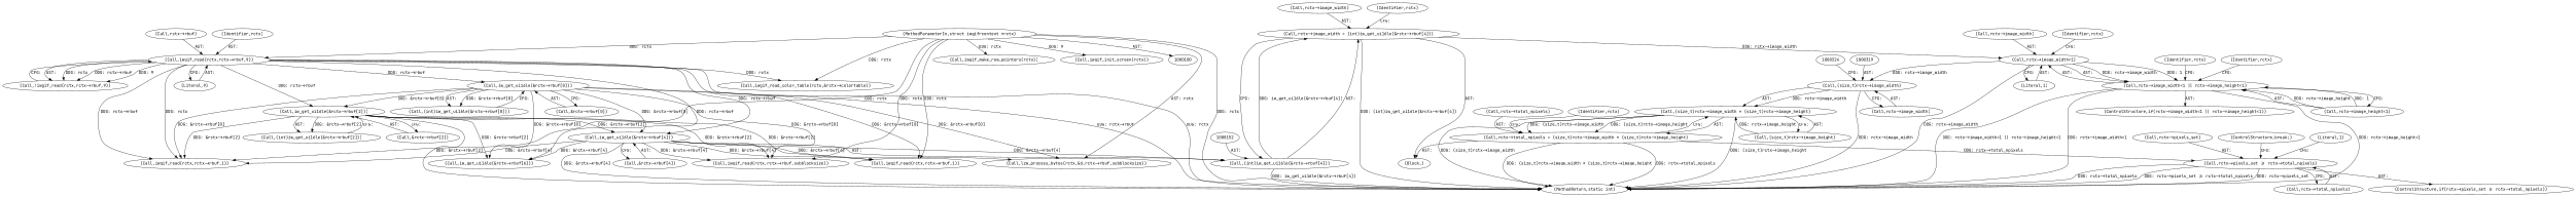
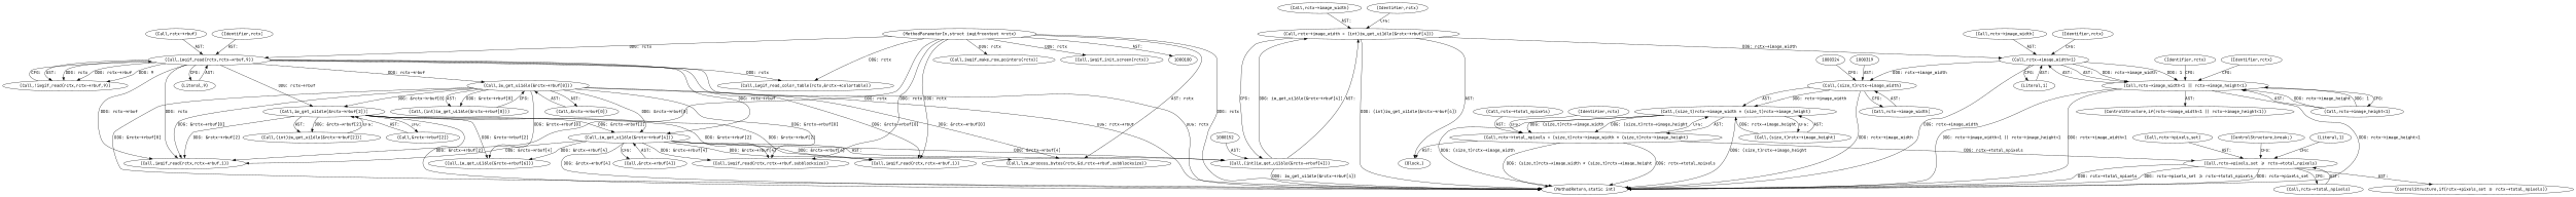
  digraph {
    fontname="JetBrains Mono"
    node [fontname="JetBrains Mono"]
    edge [fontname="JetBrains Mono"]
    n1 [label="(Call,rctx->image_width<1)"]
    n2 [label="(Call,rctx->image_width<1 || rctx->image_height<1)"]
    n3 [label="(Call,(size_t)rctx->image_width)"]
    n4 [label="(Literal,1)"]
    n5 [label="(MethodReturn,static int)"]
    n6 [label="(Call,rctx->image_height<1)"]
    n7 [label="(ControlStructure,if(rctx->image_width<1 || rctx->image_height<1))"]
    n8 [label="(Call,(size_t)rctx->image_width * (size_t)rctx->image_height)"]
    n9 [label="(Call,rctx->image_width)"]
    n10 [label="(Call,rctx->image_width = (int)iw_get_ui16le(&rctx->rbuf[4]))"]
    n11 [label="(Call,(int)iw_get_ui16le(&rctx->rbuf[4]))"]
    n12 [label="(Block,)"]
    n13 [label="(Call,iw_get_ui16le(&rctx->rbuf[4]))"]
    n14 [label="(Call,iwgif_read(rctx,rctx->rbuf,1))"]
    n15 [label="(Call,iwgif_read(rctx,rctx->rbuf,1))"]
    n16 [label="(Call,&rctx->rbuf[4])"]
    n17 [label="(Call,lzw_process_bytes(rctx,&d,rctx->rbuf,subblocksize))"]
    n18 [label="(Call,iw_get_ui16le(&rctx->rbuf[6]))"]
    n19 [label="(Call,iwgif_read(rctx,rctx->rbuf,subblocksize))"]
    n20 [label="(Call,iw_get_ui16le(&rctx->rbuf[2]))"]
    n21 [label="(Call,(int)iw_get_ui16le(&rctx->rbuf[2]))"]
    n22 [label="(Call,&rctx->rbuf[2])"]
    n23 [label="(Call,iw_get_ui16le(&rctx->rbuf[0]))"]
    n24 [label="(Call,(int)iw_get_ui16le(&rctx->rbuf[0]))"]
    n25 [label="(Call,&rctx->rbuf[0])"]
    n26 [label="(Call,iwgif_read(rctx,rctx->rbuf,9))"]
    n27 [label="(Call,!iwgif_read(rctx,rctx->rbuf,9))"]
    n28 [label="(Literal,9)"]
    n29 [label="(Call,iwgif_read_color_table(rctx,&rctx->colortable))"]
    n30 [label="(MethodParameterIn,struct iwgifrcontext *rctx)"]
    n31 [label="(Call,iwgif_make_row_pointers(rctx))"]
    n32 [label="(Call,iwgif_init_screen(rctx))"]
    1000100
    n34 [label="(Call,rctx->total_npixels = (size_t)rctx->image_width * (size_t)rctx->image_height)"]
    n35 [label="(Call,(size_t)rctx->image_height)"]
    n36 [label="(Call,rctx->pixels_set >= rctx->total_npixels)"]
    n37 [label="(ControlStructure,if(rctx->pixels_set >= rctx->total_npixels))"]
    n38 [label="(Call,rctx->total_npixels)"]
    n39 [label="(Call,rctx->pixels_set)"]
    n40 [label="(Call,rctx->image_width)"]
    n41 [label="(ControlStructure,break;)"]
    n42 [label="(Identifier,rctx)"]
    n43 [label="(Identifier,rctx)"]
    n44 [label="(Call,rctx->total_npixels)"]
    n45 [label="(Call,rctx->rbuf)"]
    n46 [label="(Identifier,rctx)"]
    n47 [label="(Call,rctx->image_width)"]
    n48 [label="(Identifier,rctx)"]
    n49 [label="(Identifier,rctx)"]
    n50 [label="(Literal,1)"]
    n51 [label="(Identifier,rctx)"]
    1000152
    1000319
    1000324
    n1 -> n2 [label="AST: "]
    n1 -> n2 [label="DDG: rctx->image_width"]
    n1 -> n2 [label="DDG: 1"]
    n1 -> n3 [label="DDG: rctx->image_width"]
    n1 -> n4 [label="CFG: "]
    n1 -> n5 [label="DDG: rctx->image_width"]
    n2 -> n1 [label="AST: "]
    n2 -> n5 [label="DDG: rctx->image_height<1"]
    n2 -> n5 [label="DDG: rctx->image_width<1 || rctx->image_height<1"]
    n2 -> n5 [label="DDG: rctx->image_width<1"]
    n2 -> n6 [label="CFG: "]
    n2 -> n7 [label="AST: "]
    n3 -> n5 [label="DDG: rctx->image_width"]
    n3 -> n8 [label="AST: "]
    n3 -> n8 [label="DDG: rctx->image_width"]
    n3 -> n9 [label="CFG: "]
    n4 -> n1 [label="AST: "]
    n6 -> n2 [label="AST: "]
    n6 -> n2 [label="DDG: rctx->image_height"]
    n6 -> n2 [label="DDG: 1"]
    n8 -> n5 [label="DDG: (size_t)rctx->image_width"]
    n8 -> n5 [label="DDG: (size_t)rctx->image_height"]
    n8 -> n34 [label="AST: "]
    n8 -> n34 [label="DDG: (size_t)rctx->image_width"]
    n8 -> n34 [label="DDG: (size_t)rctx->image_height"]
    n8 -> n35 [label="CFG: "]
    n9 -> n3 [label="AST: "]
    n10 -> n1 [label="DDG: rctx->image_width"]
    n10 -> n5 [label="DDG: (int)iw_get_ui16le(&rctx->rbuf[4])"]
    n10 -> n11 [label="CFG: "]
    n10 -> n12 [label="AST: "]
    n11 -> n5 [label="DDG: iw_get_ui16le(&rctx->rbuf[4])"]
    n11 -> n10 [label="AST: "]
    n11 -> n10 [label="DDG: iw_get_ui16le(&rctx->rbuf[4])"]
    n13 -> n5 [label="DDG: &rctx->rbuf[4]"]
    n13 -> n11 [label="AST: "]
    n13 -> n11 [label="DDG: &rctx->rbuf[4]"]
    n13 -> n14 [label="DDG: &rctx->rbuf[4]"]
    n13 -> n15 [label="DDG: &rctx->rbuf[4]"]
    n13 -> n16 [label="CFG: "]
    n13 -> n17 [label="DDG: &rctx->rbuf[4]"]
    n13 -> n18 [label="DDG: &rctx->rbuf[4]"]
    n13 -> n19 [label="DDG: &rctx->rbuf[4]"]
    n16 -> n13 [label="AST: "]
    n20 -> n5 [label="DDG: &rctx->rbuf[2]"]
    n20 -> n13 [label="DDG: &rctx->rbuf[2]"]
    n20 -> n14 [label="DDG: &rctx->rbuf[2]"]
    n20 -> n15 [label="DDG: &rctx->rbuf[2]"]
    n20 -> n18 [label="DDG: &rctx->rbuf[2]"]
    n20 -> n19 [label="DDG: &rctx->rbuf[2]"]
    n20 -> n21 [label="AST: "]
    n20 -> n21 [label="DDG: &rctx->rbuf[2]"]
    n20 -> n22 [label="CFG: "]
    n21 -> n20 [label="CFG: "]
    n22 -> n20 [label="AST: "]
+   n23 -> n5 [label="DDG: &rctx->rbuf[0]"]
    n23 -> n13 [label="DDG: &rctx->rbuf[0]"]
    n23 -> n14 [label="DDG: &rctx->rbuf[0]"]
    n23 -> n15 [label="DDG: &rctx->rbuf[0]"]
    n23 -> n17 [label="DDG: &rctx->rbuf[0]"]
    n23 -> n18 [label="DDG: &rctx->rbuf[0]"]
    n23 -> n19 [label="DDG: &rctx->rbuf[0]"]
    n23 -> n20 [label="DDG: &rctx->rbuf[0]"]
    n23 -> n24 [label="AST: "]
    n23 -> n24 [label="DDG: &rctx->rbuf[0]"]
-   n23 -> n25 [label="CFG: "]
+   n23 -> n25 [label="AST: "]
    n24 -> n23 [label="CFG: "]
    n25 -> n23 [label="AST: "]
    n26 -> n5 [label="DDG: rctx"]
    n26 -> n5 [label="DDG: rctx->rbuf"]
    n26 -> n13 [label="DDG: rctx->rbuf"]
    n26 -> n15 [label="DDG: rctx"]
    n26 -> n15 [label="DDG: rctx->rbuf"]
-   n26 -> n18 [label="DDG: rctx->rbuf"]
    n26 -> n20 [label="DDG: rctx->rbuf"]
    n26 -> n23 [label="DDG: rctx->rbuf"]
    n26 -> n27 [label="AST: "]
    n26 -> n27 [label="DDG: rctx"]
    n26 -> n27 [label="DDG: rctx->rbuf"]
    n26 -> n27 [label="DDG: 9"]
    n26 -> n28 [label="CFG: "]
    n26 -> n29 [label="DDG: rctx"]
    n27 -> n26 [label="CFG: "]
    n28 -> n26 [label="AST: "]
    n30 -> n5 [label="DDG: rctx"]
    n30 -> n14 [label="DDG: rctx"]
    n30 -> n15 [label="DDG: rctx"]
    n30 -> n17 [label="AST: rctx"]
    n30 -> n19 [label="DDG: rctx"]
    n30 -> n26 [label="DDG: rctx"]
    n30 -> n29 [label="DDG: rctx"]
    n30 -> n31 [label="DDG: rctx"]
-   n30 -> n32 [label="DDG: 9"]
+   n30 -> n32 [label="DDG: rctx"]
    n30 -> 1000100 [label="AST: "]
    n34 -> n5 [label="DDG: rctx->total_npixels"]
    n34 -> n5 [label="DDG: (size_t)rctx->image_width * (size_t)rctx->image_height"]
    n34 -> n8 [label="CFG: "]
    n34 -> n12 [label="AST: "]
    n34 -> n36 [label="DDG: rctx->total_npixels"]
    n35 -> n8 [label="AST: "]
    n35 -> n8 [label="DDG: rctx->image_height"]
    n36 -> n5 [label="DDG: rctx->total_npixels"]
    n36 -> n5 [label="DDG: rctx->pixels_set >= rctx->total_npixels"]
    n36 -> n5 [label="DDG: rctx->pixels_set"]
    n36 -> n37 [label="AST: "]
    n36 -> n38 [label="CFG: "]
    n38 -> n36 [label="AST: "]
    n39 -> n36 [label="AST: "]
    n40 -> n10 [label="AST: "]
    n41 -> n36 [label="CFG: "]
    n42 -> n26 [label="AST: "]
    n43 -> n10 [label="CFG: "]
    n44 -> n34 [label="AST: "]
    n45 -> n26 [label="AST: "]
    n46 -> n2 [label="CFG: "]
    n47 -> n1 [label="AST: "]
    n48 -> n2 [label="CFG: "]
    n49 -> n1 [label="CFG: "]
    n50 -> n36 [label="CFG: "]
    n51 -> n34 [label="CFG: "]
    1000152 -> n11 [label="AST: "]
    1000319 -> n3 [label="AST: "]
    1000324 -> n3 [label="CFG: "]
  }
